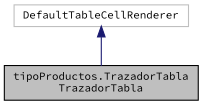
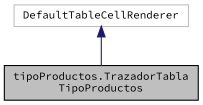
  digraph {
    fontname="Source Code Pro"
    node [fontname="Source Code Pro" fontsize=10 shape=record style=filled]
-   n1 [color=black fillcolor=grey75 fontcolor=black height=0.2 label="tipoProductos.TrazadorTabla\lTrazadorTabla" width=0.4]
+   n1 [color=black fillcolor=grey75 fontcolor=black height=0.2 label="tipoProductos.TrazadorTabla\lTipoProductos" width=0.4]
    n2 [color=grey75 fillcolor=white height=0.2 label=DefaultTableCellRenderer width=0.4]
    n2 -> n1 [color=midnightblue dir=back fontname="Source Code Pro" fontsize=10 labelfontname=Helvetica labelfontsize=10 style=solid]
  }
